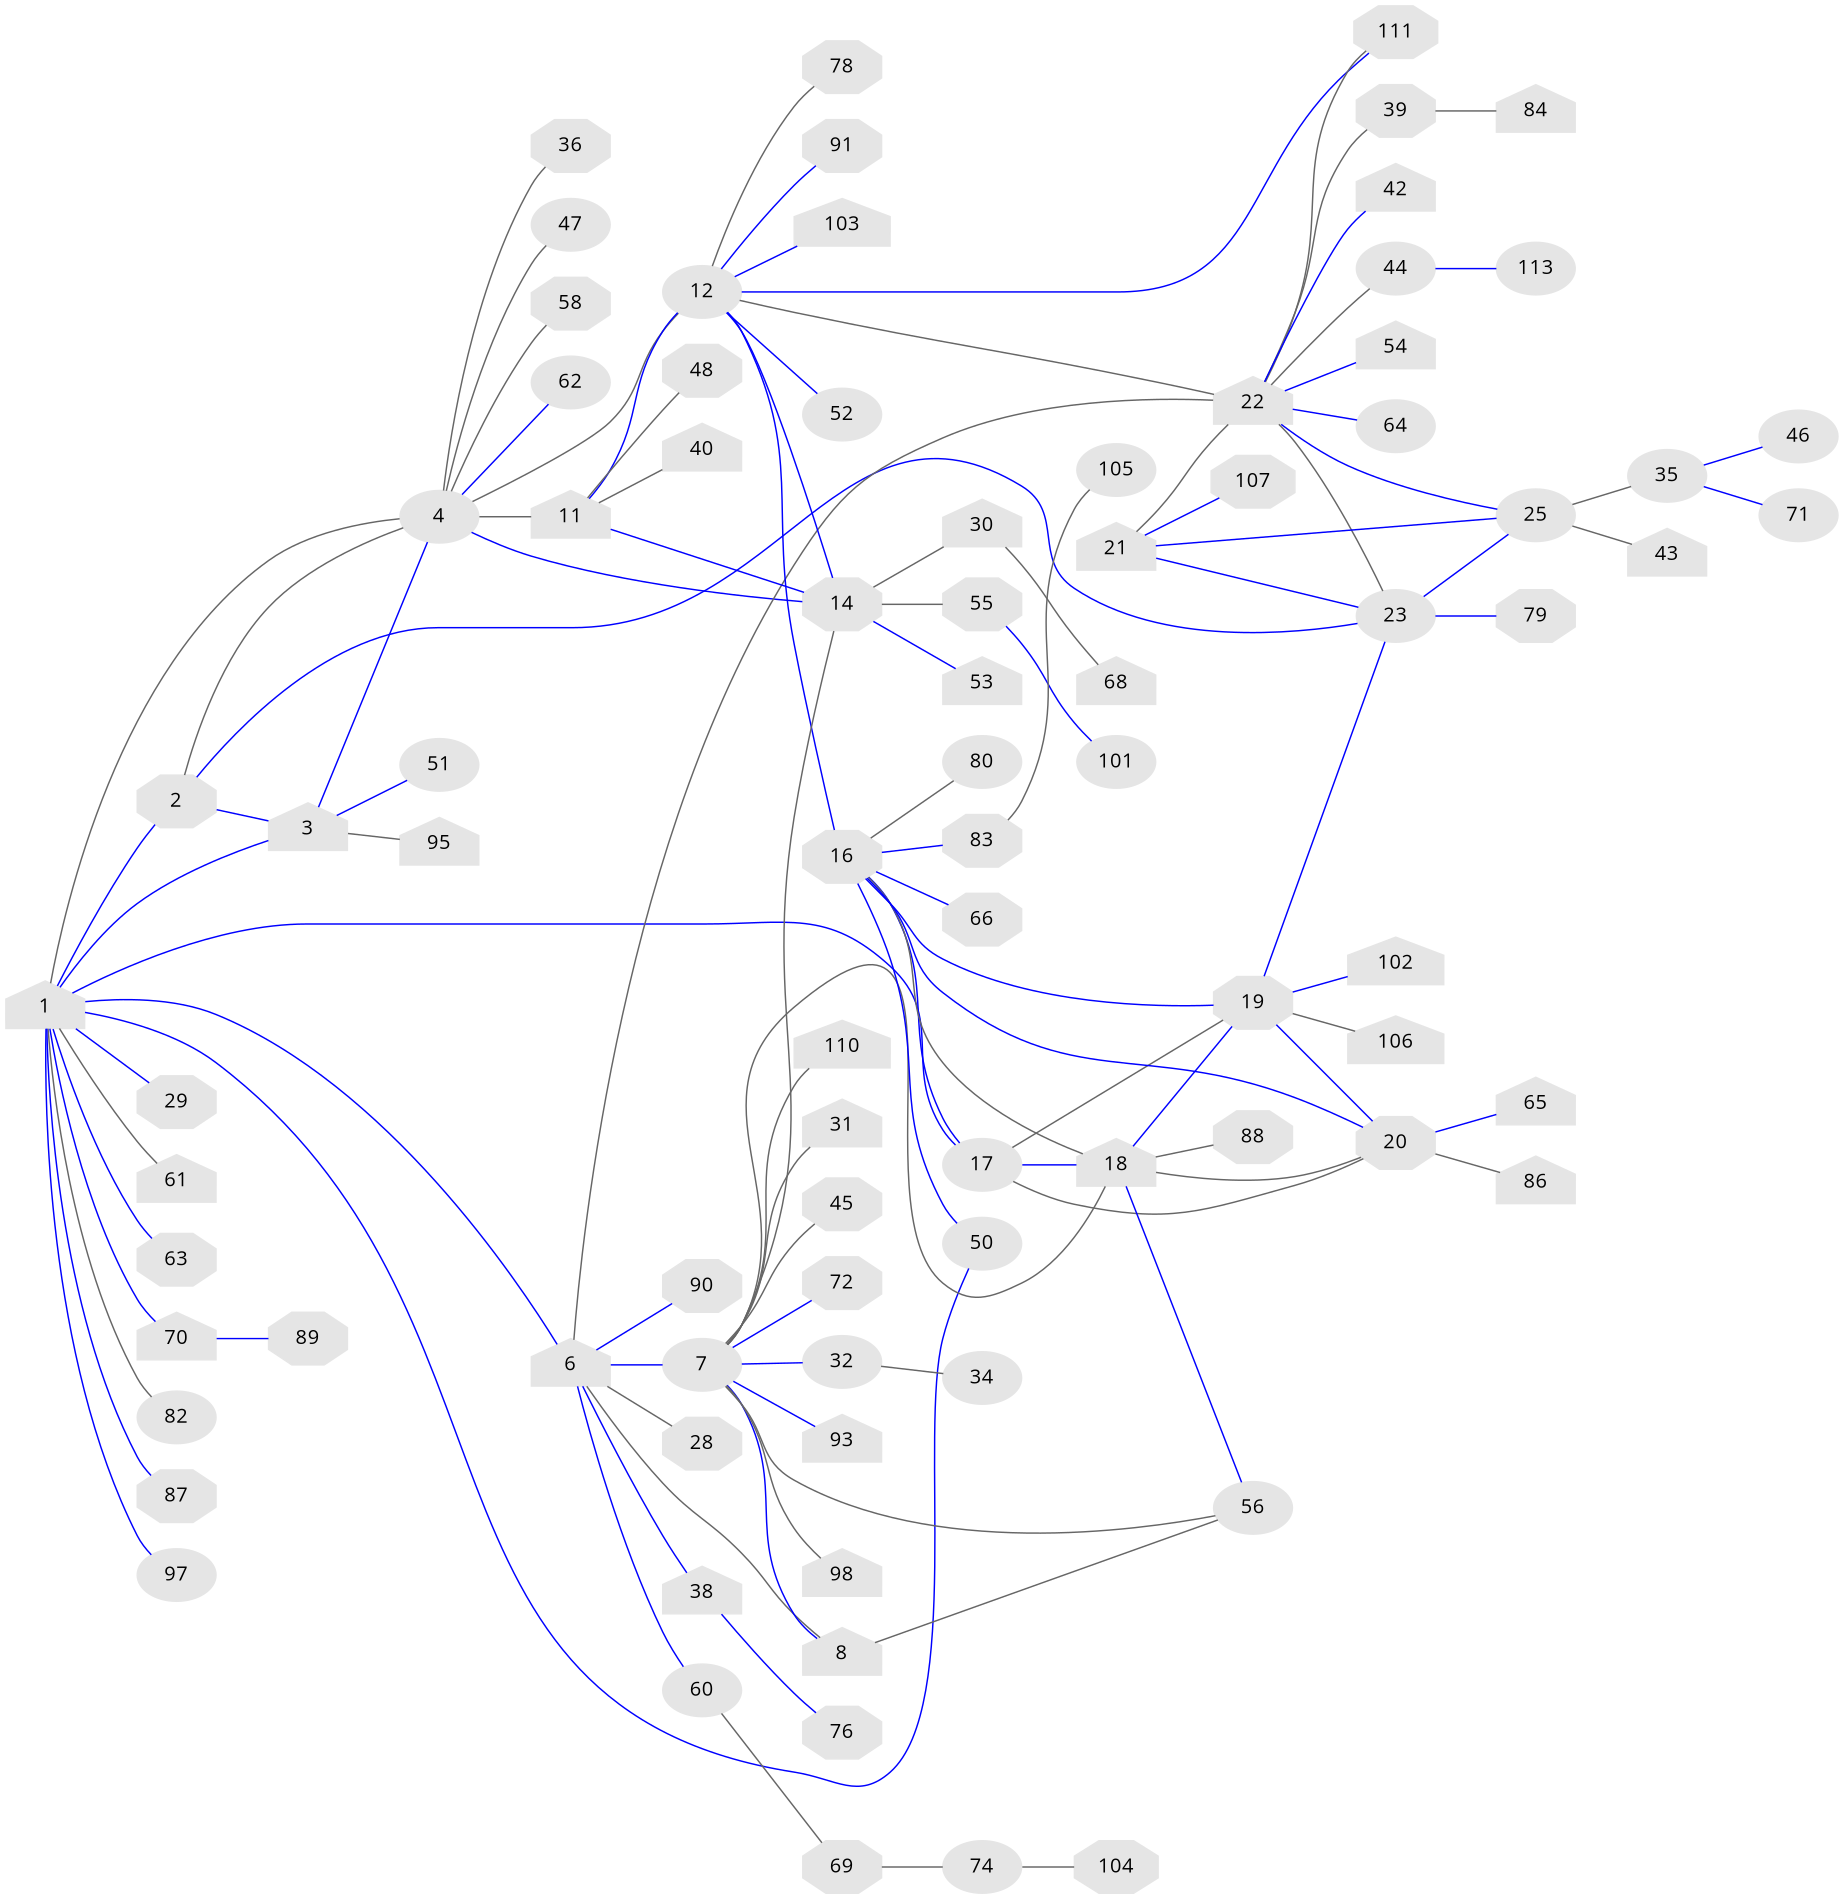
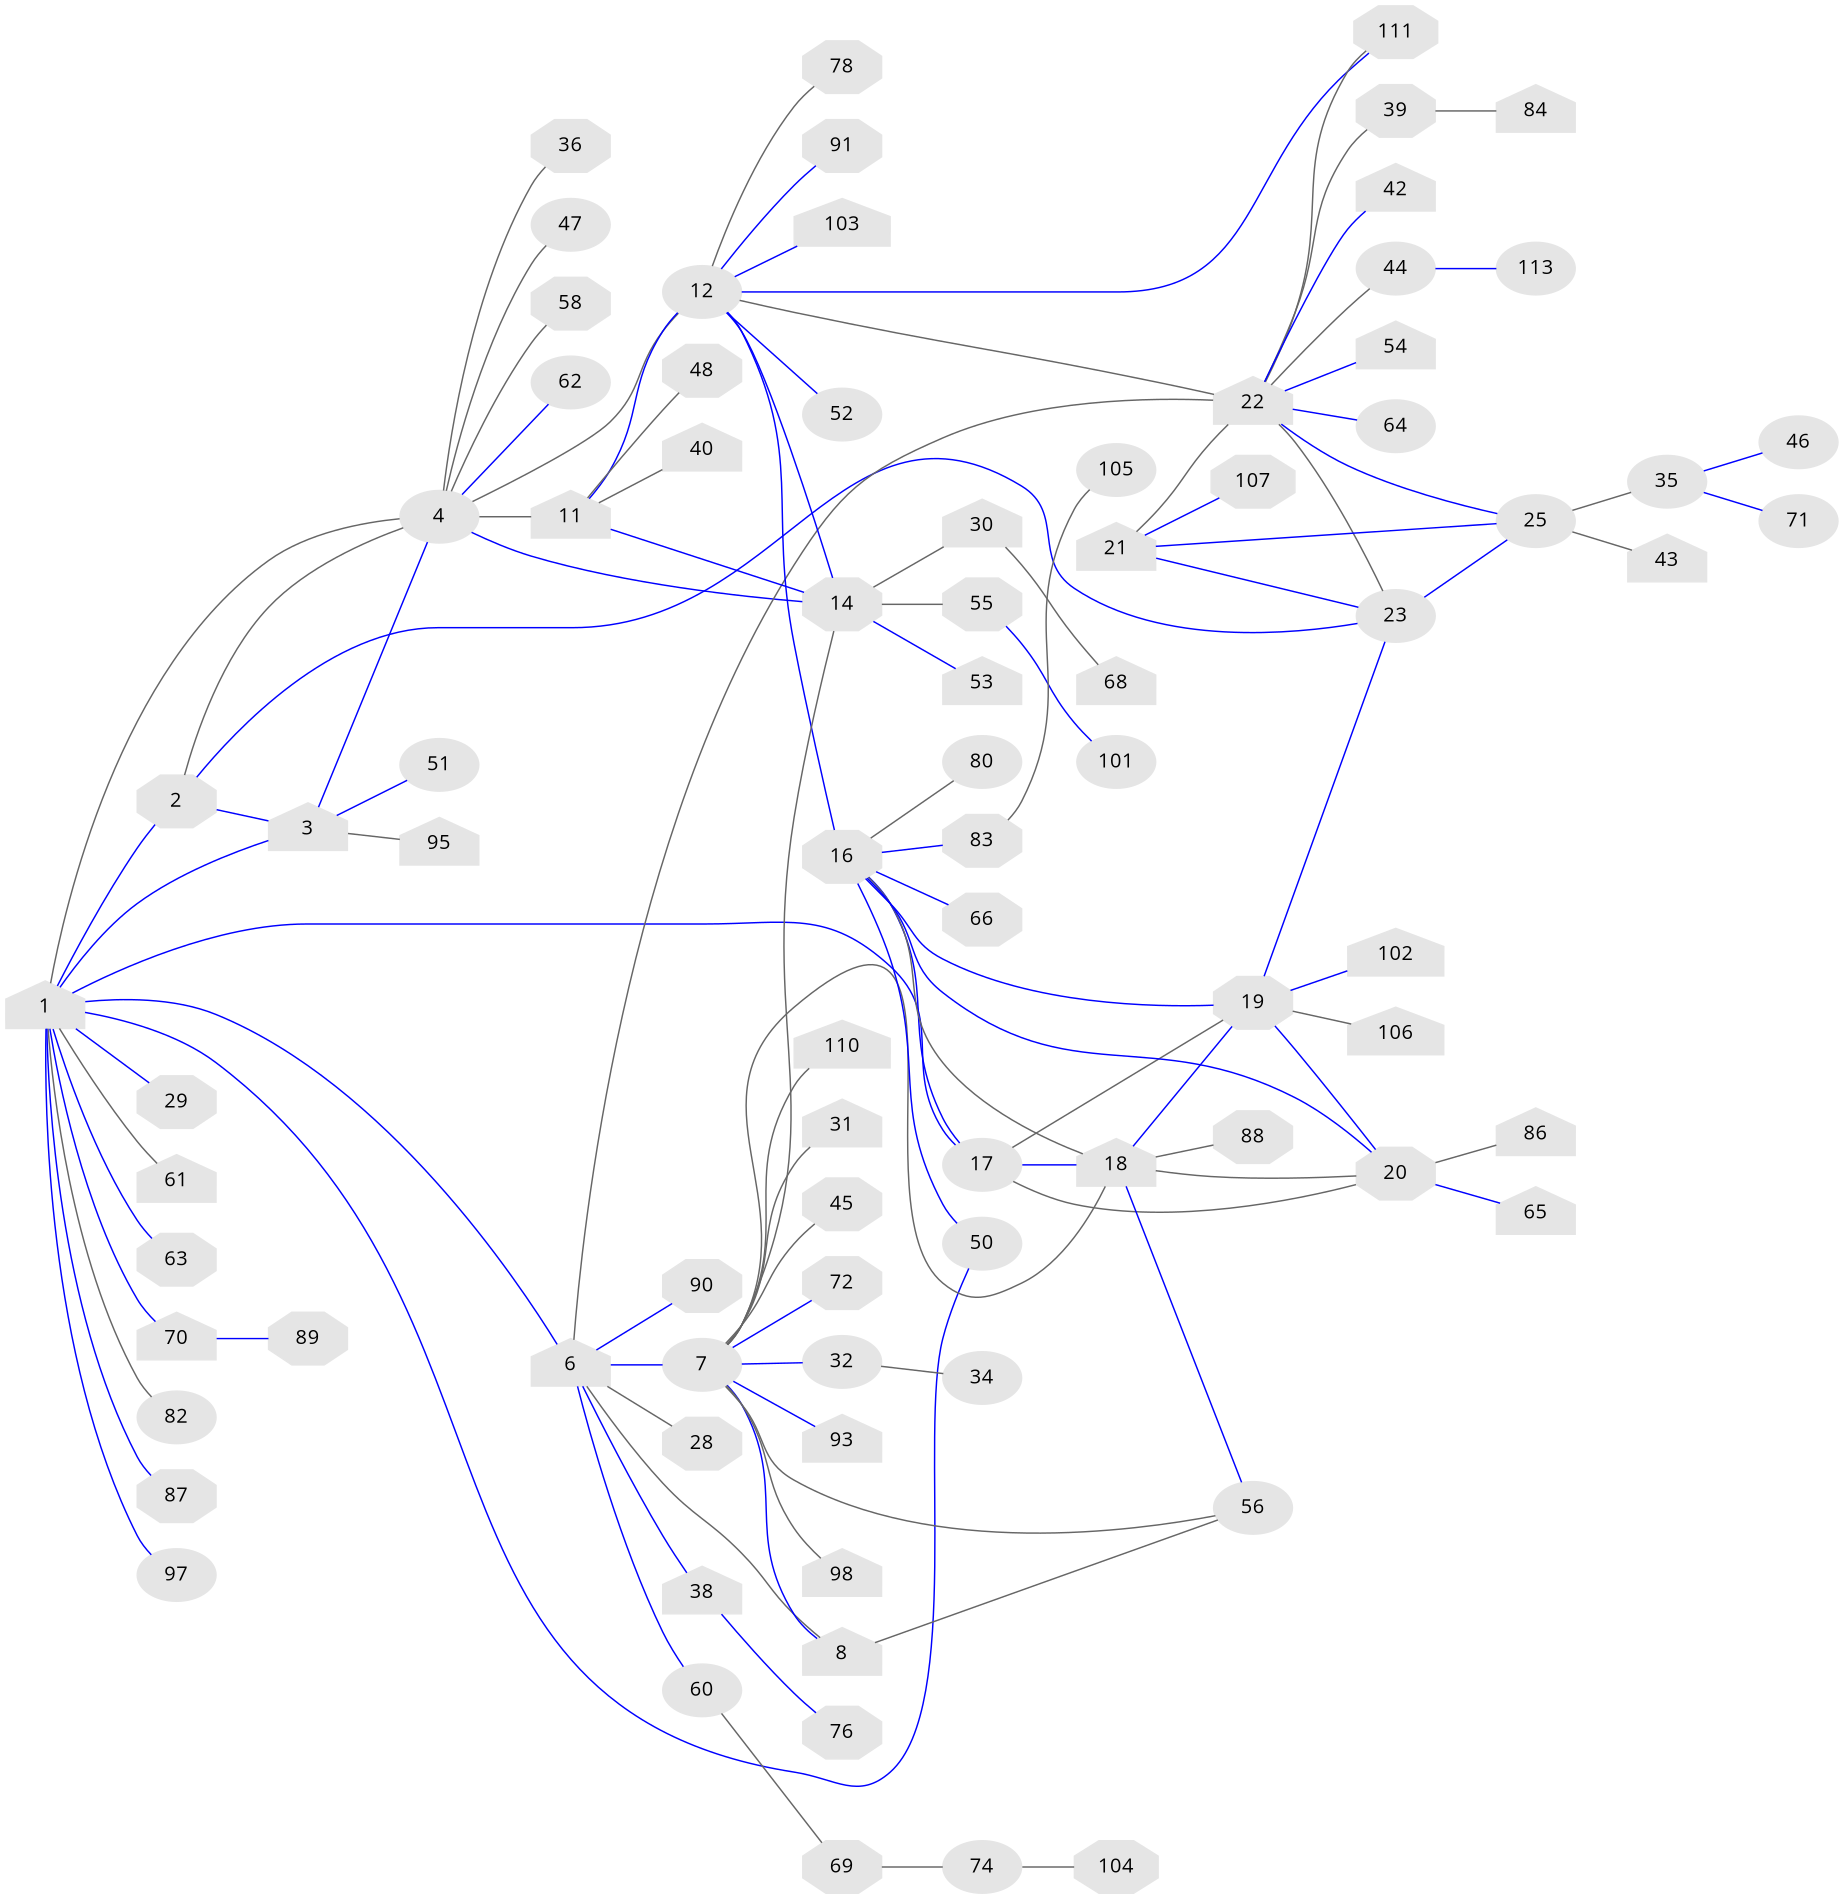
  graph {
    fontname="Open Sans"
    rankdir=LR
    node [color=gray90 fontname="Open Sans" shape=house style=filled]
    edge [color=blue fontname="Open Sans"]
    1 [super="+5"]
    2 [shape=octagon super="+41"]
    3 [super="+26"]
    4 [shape=ellipse super="+13"]
    6 [super="+10"]
    17 [shape=ellipse super="+92"]
    29 [shape=octagon super="+94"]
    50 [shape=ellipse]
    61
    63 [shape=octagon]
    70 [super="+85"]
    82 [shape=ellipse]
    87 [shape=octagon]
    97 [shape=ellipse]
    23 [shape=ellipse super="+33"]
    51 [shape=ellipse]
    95
    11
    12 [shape=ellipse super="+49"]
    14 [shape=octagon super="+15"]
    36 [shape=octagon super="+96"]
    47 [shape=ellipse]
    58 [shape=octagon]
    62 [shape=ellipse]
    7 [shape=ellipse super="+9"]
    8 [super="+73"]
    22 [super="+24"]
    28 [shape=octagon super="+75"]
    38 [super="+100"]
    60 [shape=ellipse]
    90 [shape=octagon]
    18 [super="+59"]
    19 [shape=octagon super="+27"]
    20 [shape=octagon super="+67"]
    89 [shape=octagon]
    25 [shape=ellipse]
-   79 [shape=octagon]
    40
    48 [shape=octagon super="+112"]
    16 [shape=octagon super="+77"]
    52 [shape=ellipse]
    78 [shape=octagon]
    91 [shape=octagon]
    103
    111 [shape=octagon]
    30 [super="+37"]
    53
    55 [shape=octagon super="+109"]
    31
    32 [shape=ellipse]
    45 [shape=octagon]
    56 [shape=ellipse]
    72 [shape=octagon]
    93
    98
    110
    39 [shape=octagon]
    42
    44 [shape=ellipse super="+81"]
    54
    64 [shape=ellipse]
    76 [shape=octagon]
    69 [shape=octagon]
    88 [shape=octagon]
    34 [shape=ellipse]
    66 [shape=octagon]
    80 [shape=ellipse]
    83 [shape=octagon]
    68
    101 [shape=ellipse]
    102
    106
    65
    86
    105 [shape=ellipse]
    21 [super="+108"]
    107 [shape=octagon]
    35 [shape=ellipse]
    43 [super="+57"]
    84
    113 [shape=ellipse]
    46 [shape=ellipse]
    71 [shape=ellipse]
    74 [shape=ellipse super="+99"]
    104 [shape=octagon]
    1 -- 2 [weight=2]
    1 -- 3 [weight=2]
    1 -- 4 [color=gray40 weight=2]
    1 -- 6
    1 -- 17
    1 -- 29
    1 -- 50
    1 -- 61 [color=gray40]
    1 -- 63
    1 -- 70
    1 -- 82 [color=gray40]
    1 -- 87
    1 -- 97
    2 -- 3
    2 -- 4 [color=gray40]
    2 -- 23
    3 -- 4
    3 -- 51
    3 -- 95 [color=gray40]
    4 -- 11 [color=gray40]
    4 -- 12 [color=gray40]
    4 -- 14 [weight=2]
    4 -- 36 [color=gray40]
    4 -- 47 [color=gray40]
    4 -- 58 [color=gray40]
    4 -- 62
    6 -- 7 [weight=4]
    6 -- 8 [color=gray40 weight=2]
    6 -- 22 [color=gray40]
    6 -- 28 [color=gray40]
    6 -- 38
    6 -- 60
    6 -- 90
    17 -- 18
    17 -- 19 [color=gray40]
    17 -- 20 [color=gray40]
    70 -- 89
    23 -- 25
-   23 -- 79
    11 -- 12
    11 -- 14 [weight=2]
    11 -- 40 [color=gray40]
    11 -- 48 [color=gray40]
    12 -- 14 [weight=2]
    12 -- 22 [color=gray40]
    12 -- 16
    12 -- 52
    12 -- 78 [color=gray40]
    12 -- 91
    12 -- 103
    12 -- 111
    14 -- 30 [color=gray40]
    14 -- 53
    14 -- 55 [color=gray40]
    7 -- 14 [color=gray40]
    7 -- 8 [weight=2]
    7 -- 18 [color=gray40]
    7 -- 31 [color=gray40]
    7 -- 32
    7 -- 45 [color=gray40]
    7 -- 56 [color=gray40]
    7 -- 72
    7 -- 93
    7 -- 98 [color=gray40]
    7 -- 110 [color=gray40]
    8 -- 56 [color=gray40]
    22 -- 23 [color=gray40 weight=2]
    22 -- 25 [weight=2]
    22 -- 111 [color=gray40]
    22 -- 39 [color=gray40]
    22 -- 42
    22 -- 44 [color=gray40]
    22 -- 54
    22 -- 64
    38 -- 76
    60 -- 69 [color=gray40]
    18 -- 19
    18 -- 20 [color=gray40]
    18 -- 56
    18 -- 88 [color=gray40]
    19 -- 23
    19 -- 20
    19 -- 102
    19 -- 106 [color=gray40]
    20 -- 65
    20 -- 86 [color=gray40]
    25 -- 35 [color=gray40]
    25 -- 43 [color=gray40]
    16 -- 17
    16 -- 50
    16 -- 18 [color=gray40]
    16 -- 19
    16 -- 20
    16 -- 66
    16 -- 80 [color=gray40]
    16 -- 83
    30 -- 68 [color=gray40]
    55 -- 101
    32 -- 34 [color=gray40]
    39 -- 84 [color=gray40]
    44 -- 113
    69 -- 74 [color=gray40]
    83 -- 105 [color=gray40]
    21 -- 23
    21 -- 22 [color=gray40 weight=2]
    21 -- 25
    21 -- 107
    35 -- 46
    35 -- 71
    74 -- 104 [color=gray40]
  }
